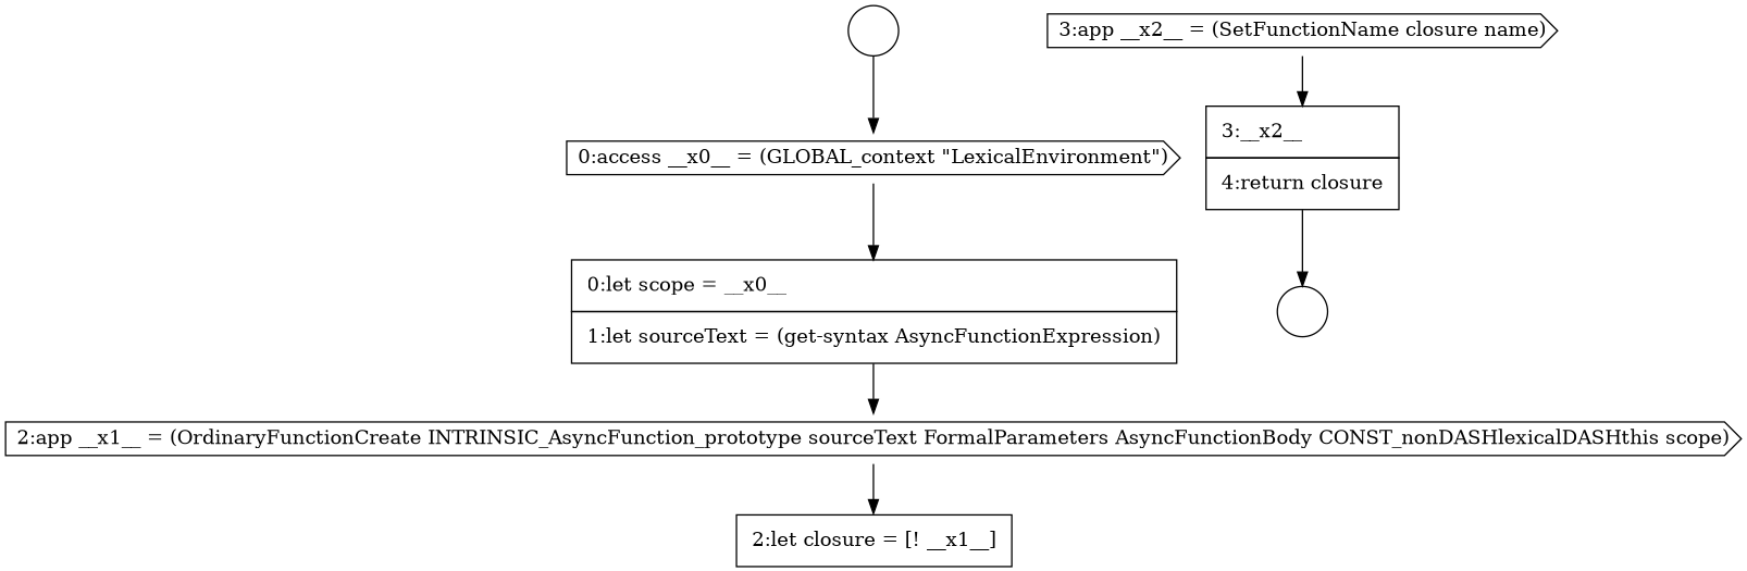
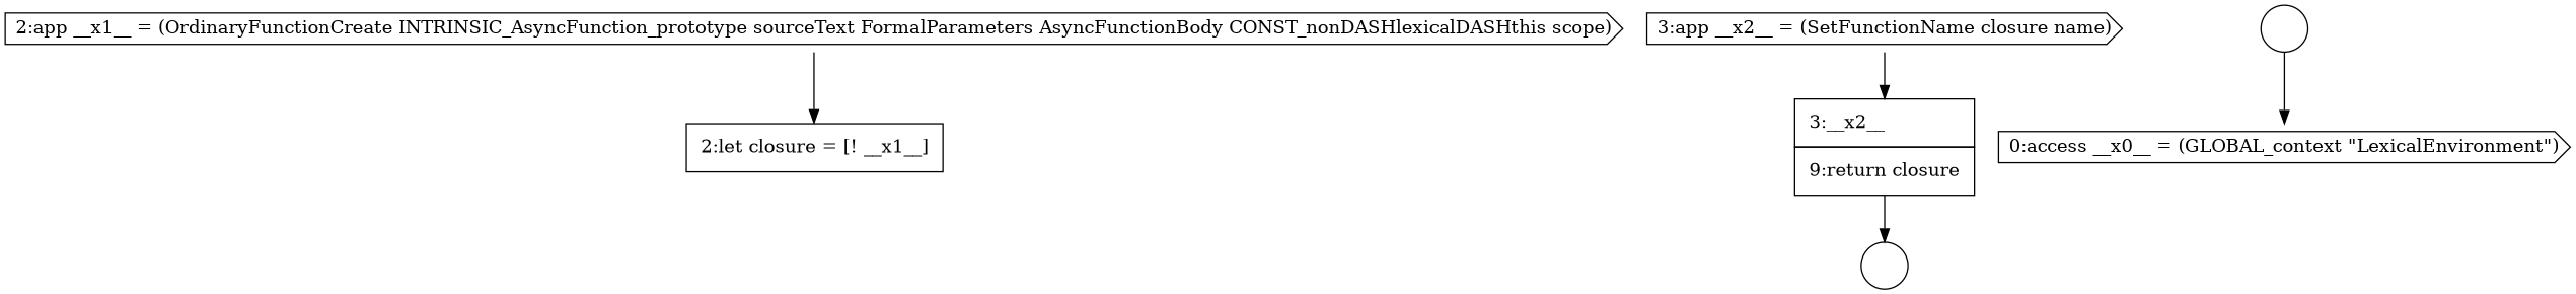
  digraph {
    node [color=black fillcolor=white shape=cds style=filled]
    edge [color=black]
    n1 [label=<<font color="black">2:app __x1__ = (OrdinaryFunctionCreate INTRINSIC_AsyncFunction_prototype sourceText FormalParameters AsyncFunctionBody CONST_nonDASHlexicalDASHthis scope)</font>>]
    n2 [label=<<font color="black">     <table border="0" cellborder="1" cellspacing="0" cellpadding="10">       <tr><td align="left">2:let closure = [! __x1__]</td></tr>     </table>   </font>> margin=0 shape=none]
    n3 [label=<<font color="black">3:app __x2__ = (SetFunctionName closure name)</font>>]
-   n4 [label=<<font color="black">     <table border="0" cellborder="1" cellspacing="0" cellpadding="10">       <tr><td align="left">3:__x2__</td></tr>       <tr><td align="left">4:return closure</td></tr>     </table>   </font>> margin=0 shape=none]
+   n4 [label=<<font color="black">     <table border="0" cellborder="1" cellspacing="0" cellpadding="10">       <tr><td align="left">3:__x2__</td></tr>       <tr><td align="left">9:return closure</td></tr>     </table>   </font>> margin=0 shape=none]
    n5 [label=<<font color="black">0:access __x0__ = (GLOBAL_context &quot;LexicalEnvironment&quot;)</font>>]
-   n6 [label=<<font color="black">     <table border="0" cellborder="1" cellspacing="0" cellpadding="10">       <tr><td align="left">0:let scope = __x0__</td></tr>       <tr><td align="left">1:let sourceText = (get-syntax AsyncFunctionExpression)</td></tr>     </table>   </font>> margin=0 shape=none]
    n7 [label=" " shape=circle]
    n8 [label=" " shape=circle]
    n1 -> n2
    n3 -> n4
    n4 -> n7
-   n5 -> n6
-   n6 -> n1
    n8 -> n5
  }
